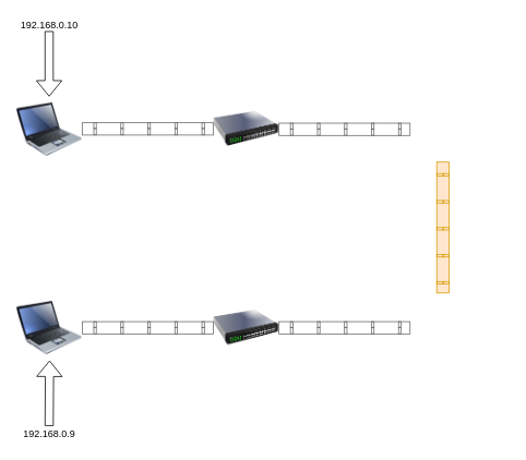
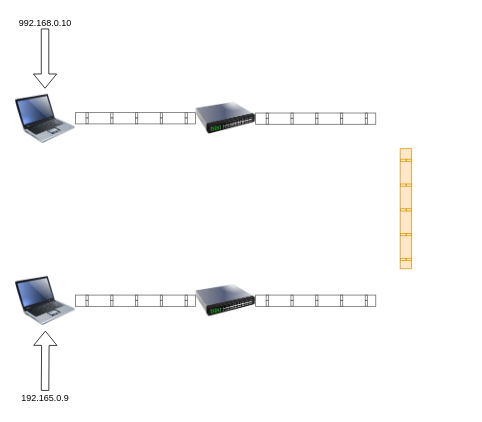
  <mxCell id="0" />
  <mxCell id="1" parent="0" />
  <mxCell id="2" value="" style="image;html=1;image=img/lib/clip_art/computers/Laptop_128x128.png" parent="1" vertex="1"><mxGeometry x="20" y="117.5" width="80" height="80" as="geometry" /></mxCell>
  <mxCell id="3" value="" style="image;html=1;image=img/lib/clip_art/networking/Switch_128x128.png" parent="1" vertex="1"><mxGeometry x="260" y="117" width="80" height="80" as="geometry" /></mxCell>
  <mxCell id="4" value="" style="strokeColor=#666666;html=1;labelPosition=right;align=left;spacingLeft=15;shadow=0;dashed=0;outlineConnect=0;shape=mxgraph.rackGeneral.horCableDuct;" parent="1" vertex="1"><mxGeometry x="100" y="149.5" width="160" height="15" as="geometry" /></mxCell>
  <mxCell id="5" value="" style="strokeColor=#666666;html=1;labelPosition=right;align=left;spacingLeft=15;shadow=0;dashed=0;outlineConnect=0;shape=mxgraph.rackGeneral.horCableDuct;" parent="1" vertex="1"><mxGeometry x="340" y="150" width="160" height="15" as="geometry" /></mxCell>
  <mxCell id="6" value="" style="image;html=1;image=img/lib/clip_art/computers/Laptop_128x128.png" parent="1" vertex="1"><mxGeometry x="20" y="360" width="80" height="80" as="geometry" /></mxCell>
  <mxCell id="7" value="" style="image;html=1;image=img/lib/clip_art/networking/Switch_128x128.png" parent="1" vertex="1"><mxGeometry x="260" y="360" width="80" height="80" as="geometry" /></mxCell>
  <mxCell id="8" value="" style="strokeColor=#666666;html=1;labelPosition=right;align=left;spacingLeft=15;shadow=0;dashed=0;outlineConnect=0;shape=mxgraph.rackGeneral.horCableDuct;" parent="1" vertex="1"><mxGeometry x="100" y="392.5" width="160" height="15" as="geometry" /></mxCell>
  <mxCell id="9" value="" style="strokeColor=#666666;html=1;labelPosition=right;align=left;spacingLeft=15;shadow=0;dashed=0;outlineConnect=0;shape=mxgraph.rackGeneral.horCableDuct;" parent="1" vertex="1"><mxGeometry x="340" y="392.5" width="160" height="15" as="geometry" /></mxCell>
  <mxCell id="10" value="" style="shape=image;html=1;verticalAlign=top;verticalLabelPosition=bottom;labelBackgroundColor=#ffffff;imageAspect=0;aspect=fixed;image=https://cdn1.iconfinder.com/data/icons/free-ui-1/24/Lan-ui-ux-mobile-web-128.png" parent="1" vertex="1"><mxGeometry x="493" y="110" width="94" height="94" as="geometry" /></mxCell>
  <mxCell id="11" value="" style="shape=image;html=1;verticalAlign=top;verticalLabelPosition=bottom;labelBackgroundColor=#ffffff;imageAspect=0;aspect=fixed;image=https://cdn1.iconfinder.com/data/icons/free-ui-1/24/Lan-ui-ux-mobile-web-128.png" parent="1" vertex="1"><mxGeometry x="493" y="353" width="94" height="94" as="geometry" /></mxCell>
  <mxCell id="12" value="" style="strokeColor=#d79b00;html=1;labelPosition=right;align=left;spacingLeft=15;shadow=0;dashed=0;outlineConnect=0;shape=mxgraph.rackGeneral.horCableDuct;rotation=90;fillColor=#ffe6cc;" parent="1" vertex="1"><mxGeometry x="460" y="270" width="160" height="15" as="geometry" /></mxCell>
  <mxCell id="13" value="" style="shape=flexArrow;endArrow=classic;html=1;" edge="1" parent="1"><mxGeometry width="50" height="50" relative="1" as="geometry"><mxPoint x="59.5" y="37.5" as="sourcePoint" /><mxPoint x="59.5" y="117.5" as="targetPoint" /><Array as="points"><mxPoint x="59.5" y="37.5" /></Array></mxGeometry></mxCell>
  <mxCell id="14" value="" style="shape=flexArrow;endArrow=classic;html=1;" edge="1" parent="1"><mxGeometry width="50" height="50" relative="1" as="geometry"><mxPoint x="59.5" y="520" as="sourcePoint" /><mxPoint x="60" y="440" as="targetPoint" /><Array as="points"><mxPoint x="59.5" y="520" /></Array></mxGeometry></mxCell>
- <mxCell id="15" value="192.168.0.10" style="text;html=1;strokeColor=none;fillColor=none;align=center;verticalAlign=middle;whiteSpace=wrap;rounded=0;" vertex="1" parent="1"><mxGeometry x="20" y="20" width="80" height="20" as="geometry" /></mxCell>
- <mxCell id="16" value="192.168.0.9" style="text;html=1;strokeColor=none;fillColor=none;align=center;verticalAlign=middle;whiteSpace=wrap;rounded=0;" vertex="1" parent="1"><mxGeometry x="20" y="520" width="80" height="20" as="geometry" /></mxCell>
+ <mxCell id="15" value="992.168.0.10" style="text;html=1;strokeColor=none;fillColor=none;align=center;verticalAlign=middle;whiteSpace=wrap;rounded=0;" vertex="1" parent="1"><mxGeometry x="20" y="20" width="80" height="20" as="geometry" /></mxCell>
+ <mxCell id="16" value="192.165.0.9" style="text;html=1;strokeColor=none;fillColor=none;align=center;verticalAlign=middle;whiteSpace=wrap;rounded=0;" vertex="1" parent="1"><mxGeometry x="20" y="520" width="80" height="20" as="geometry" /></mxCell>
